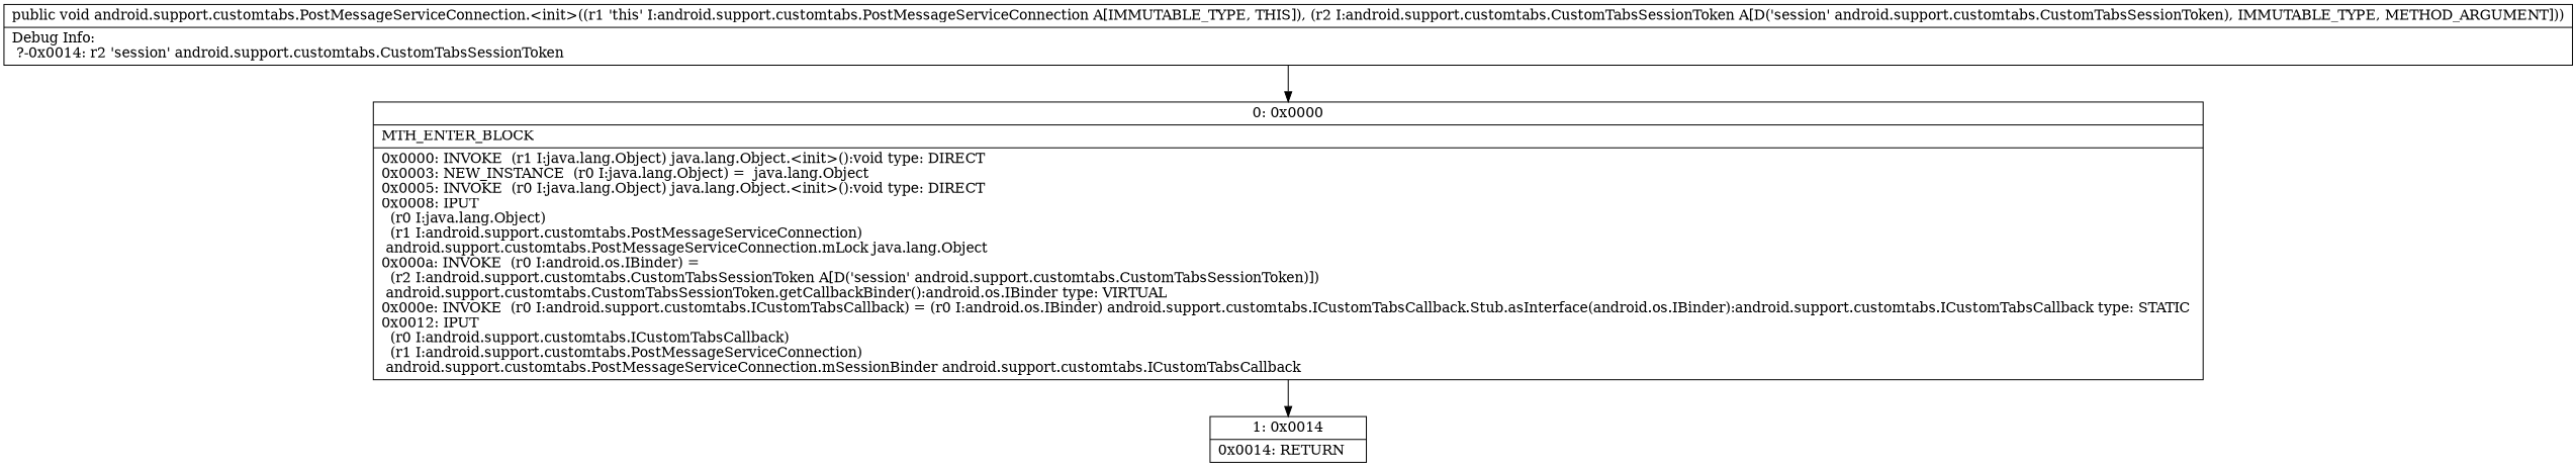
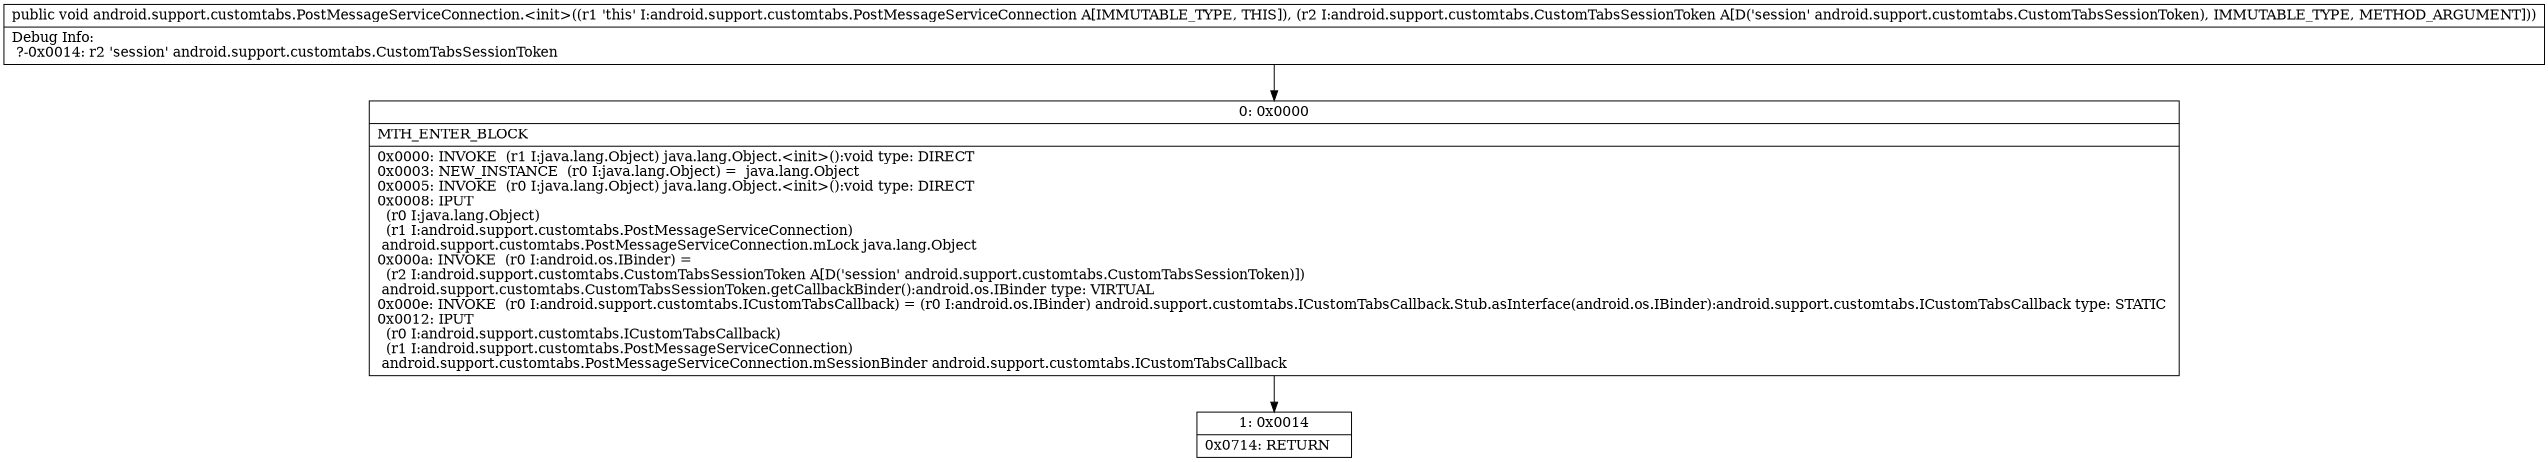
  digraph {
    node [shape=record]
    n1 [label="{0\:\ 0x0000|MTH_ENTER_BLOCK\l|0x0000: INVOKE  (r1 I:java.lang.Object) java.lang.Object.\<init\>():void type: DIRECT \l0x0003: NEW_INSTANCE  (r0 I:java.lang.Object) =  java.lang.Object \l0x0005: INVOKE  (r0 I:java.lang.Object) java.lang.Object.\<init\>():void type: DIRECT \l0x0008: IPUT  \l  (r0 I:java.lang.Object)\l  (r1 I:android.support.customtabs.PostMessageServiceConnection)\l android.support.customtabs.PostMessageServiceConnection.mLock java.lang.Object \l0x000a: INVOKE  (r0 I:android.os.IBinder) = \l  (r2 I:android.support.customtabs.CustomTabsSessionToken A[D('session' android.support.customtabs.CustomTabsSessionToken)])\l android.support.customtabs.CustomTabsSessionToken.getCallbackBinder():android.os.IBinder type: VIRTUAL \l0x000e: INVOKE  (r0 I:android.support.customtabs.ICustomTabsCallback) = (r0 I:android.os.IBinder) android.support.customtabs.ICustomTabsCallback.Stub.asInterface(android.os.IBinder):android.support.customtabs.ICustomTabsCallback type: STATIC \l0x0012: IPUT  \l  (r0 I:android.support.customtabs.ICustomTabsCallback)\l  (r1 I:android.support.customtabs.PostMessageServiceConnection)\l android.support.customtabs.PostMessageServiceConnection.mSessionBinder android.support.customtabs.ICustomTabsCallback \l}"]
-   n2 [label="{1\:\ 0x0014|0x0014: RETURN   \l}"]
+   n2 [label="{1\:\ 0x0014|0x0714: RETURN   \l}"]
    n3 [label="{public void android.support.customtabs.PostMessageServiceConnection.\<init\>((r1 'this' I:android.support.customtabs.PostMessageServiceConnection A[IMMUTABLE_TYPE, THIS]), (r2 I:android.support.customtabs.CustomTabsSessionToken A[D('session' android.support.customtabs.CustomTabsSessionToken), IMMUTABLE_TYPE, METHOD_ARGUMENT]))  | Debug Info:\l  ?\-0x0014: r2 'session' android.support.customtabs.CustomTabsSessionToken\l}"]
    n1 -> n2
    n3 -> n1
  }
